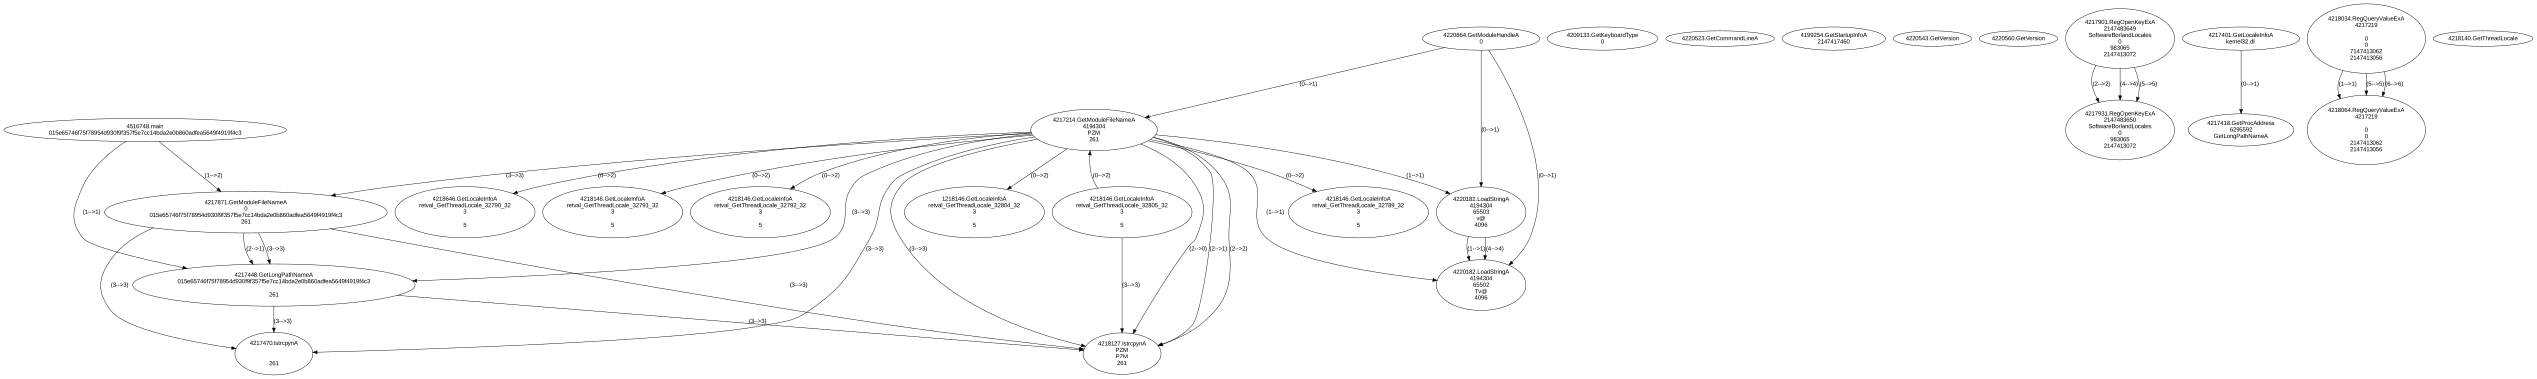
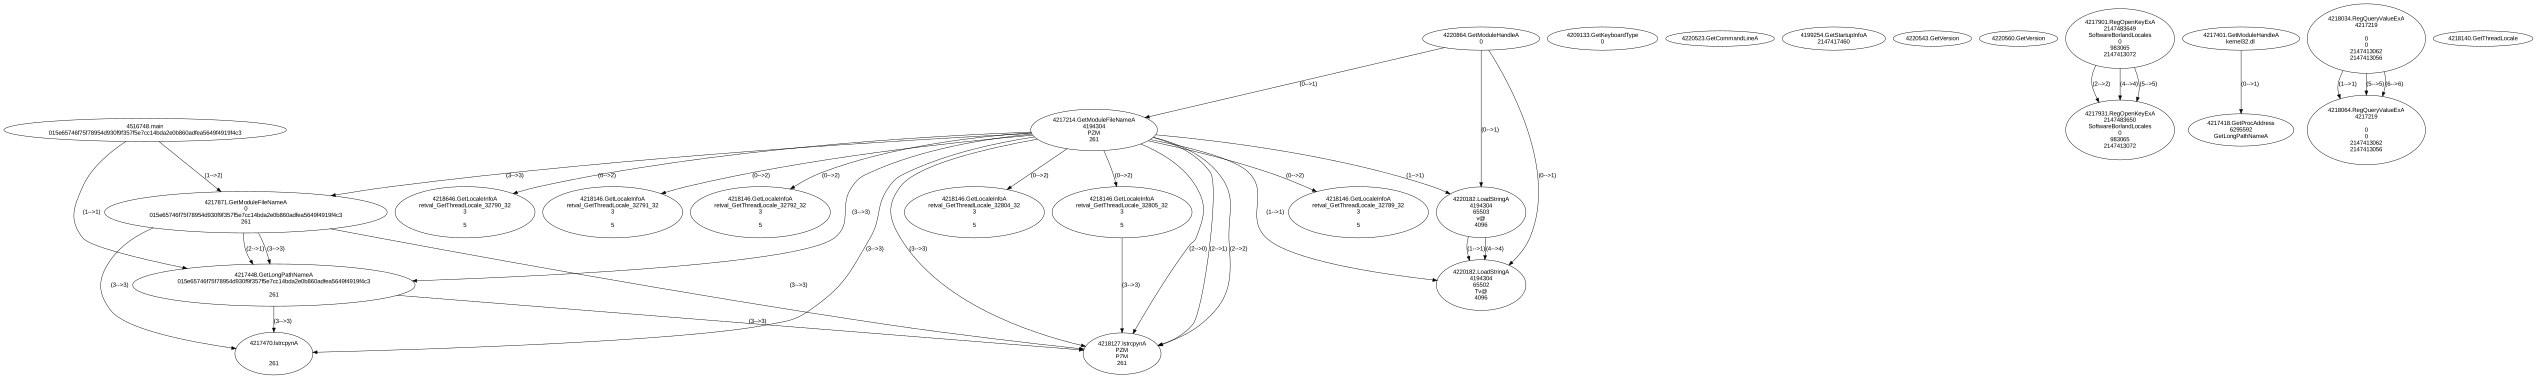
  digraph {
    fontname="Liberation Sans"
    node [fontname="Liberation Sans"]
    edge [fontname="Liberation Sans"]
    n1 [label="4516748.main\n015e65746f75f78954d930f9f357f5e7cc14bda2e0b860adfea5649f4919f4c3"]
    n2 [label="4217871.GetModuleFileNameA\n0\n015e65746f75f78954d930f9f357f5e7cc14bda2e0b860adfea5649f4919f4c3\n261"]
    n3 [label="4217448.GetLongPathNameA\n015e65746f75f78954d930f9f357f5e7cc14bda2e0b860adfea5649f4919f4c3\n\n261"]
    n4 [label="4217470.lstrcpynA\n\n\n261"]
    n5 [label="4218127.lstrcpynA\nPZM\nPZM\n261"]
    n6 [label="4220864.GetModuleHandleA\n0"]
    n7 [label="4217214.GetModuleFileNameA\n4194304\nPZM\n261"]
    n8 [label="4220182.LoadStringA\n4194304\n65503\n\v@\n4096"]
    n9 [label="4220182.LoadStringA\n4194304\n65502\nTv@\n4096"]
-   n10 [label="1218146.GetLocaleInfoA\nretval_GetThreadLocale_32804_32\n3\n\n5"]
+   n10 [label="4218146.GetLocaleInfoA\nretval_GetThreadLocale_32804_32\n3\n\n5"]
    n11 [label="4218146.GetLocaleInfoA\nretval_GetThreadLocale_32805_32\n3\n\n5"]
    n12 [label="4218146.GetLocaleInfoA\nretval_GetThreadLocale_32789_32\n3\n\n5"]
    n13 [label="4218646.GetLocaleInfoA\nretval_GetThreadLocale_32790_32\n3\n\n5"]
    n14 [label="4218146.GetLocaleInfoA\nretval_GetThreadLocale_32791_32\n3\n\n5"]
    n15 [label="4218146.GetLocaleInfoA\nretval_GetThreadLocale_32792_32\n3\n\n5"]
    n16 [label="4209133.GetKeyboardType\n0"]
    n17 [label="4220523.GetCommandLineA\n"]
    n18 [label="4199254.GetStartupInfoA\n2147417460"]
    n19 [label="4220543.GetVersion\n"]
    n20 [label="4220560.GetVersion\n"]
    n21 [label="4217901.RegOpenKeyExA\n2147483649\nSoftware\Borland\Locales\n0\n983065\n2147413072"]
    n22 [label="4217931.RegOpenKeyExA\n2147483650\nSoftware\Borland\Locales\n0\n983065\n2147413072"]
-   n23 [label="4217401.GetLocaleInfoA\nkernel32.dll"]
+   n23 [label="4217401.GetModuleHandleA\nkernel32.dll"]
    n24 [label="4217418.GetProcAddress\n6295592\nGetLongPathNameA"]
-   n25 [label="4218034.RegQueryValueExA\n4217219\n\n0\n0\n7147413062\n2147413056"]
+   n25 [label="4218034.RegQueryValueExA\n4217219\n\n0\n0\n2147413062\n2147413056"]
    n26 [label="4218064.RegQueryValueExA\n4217219\n\n0\n0\n2147413062\n2147413056"]
    n27 [label="4218140.GetThreadLocale\n"]
    n1 -> n2 [label="(1-->2)"]
    n1 -> n3 [label="(1-->1)"]
    n2 -> n3 [label="(2-->1)"]
    n2 -> n3 [label="(3-->3)"]
    n2 -> n4 [label="(3-->3)"]
    n2 -> n5 [label="(3-->3)"]
    n3 -> n4 [label="(3-->3)"]
    n3 -> n5 [label="(3-->3)"]
    n6 -> n7 [label="(0-->1)"]
    n6 -> n8 [label="(0-->1)"]
    n6 -> n9 [label="(0-->1)"]
    n7 -> n2 [label="(3-->3)"]
    n7 -> n3 [label="(3-->3)"]
    n7 -> n4 [label="(3-->3)"]
    n7 -> n5 [label="(2-->1)"]
    n7 -> n5 [label="(2-->2)"]
    n7 -> n5 [label="(3-->3)"]
    n7 -> n5 [label="(2-->0)"]
    n7 -> n8 [label="(1-->1)"]
    n7 -> n9 [label="(1-->1)"]
    n7 -> n10 [label="(0-->2)"]
-   n11 -> n7 [label="(0-->2)"]
+   n7 -> n11 [label="(0-->2)"]
    n7 -> n12 [label="(0-->2)"]
    n7 -> n13 [label="(0-->2)"]
    n7 -> n14 [label="(0-->2)"]
    n7 -> n15 [label="(0-->2)"]
    n8 -> n9 [label="(1-->1)"]
    n8 -> n9 [label="(4-->4)"]
    n11 -> n5 [label="(3-->3)"]
    n21 -> n22 [label="(2-->2)"]
    n21 -> n22 [label="(4-->4)"]
    n21 -> n22 [label="(5-->5)"]
    n23 -> n24 [label="(0-->1)"]
    n25 -> n26 [label="(1-->1)"]
    n25 -> n26 [label="(5-->5)"]
    n25 -> n26 [label="(6-->6)"]
  }
